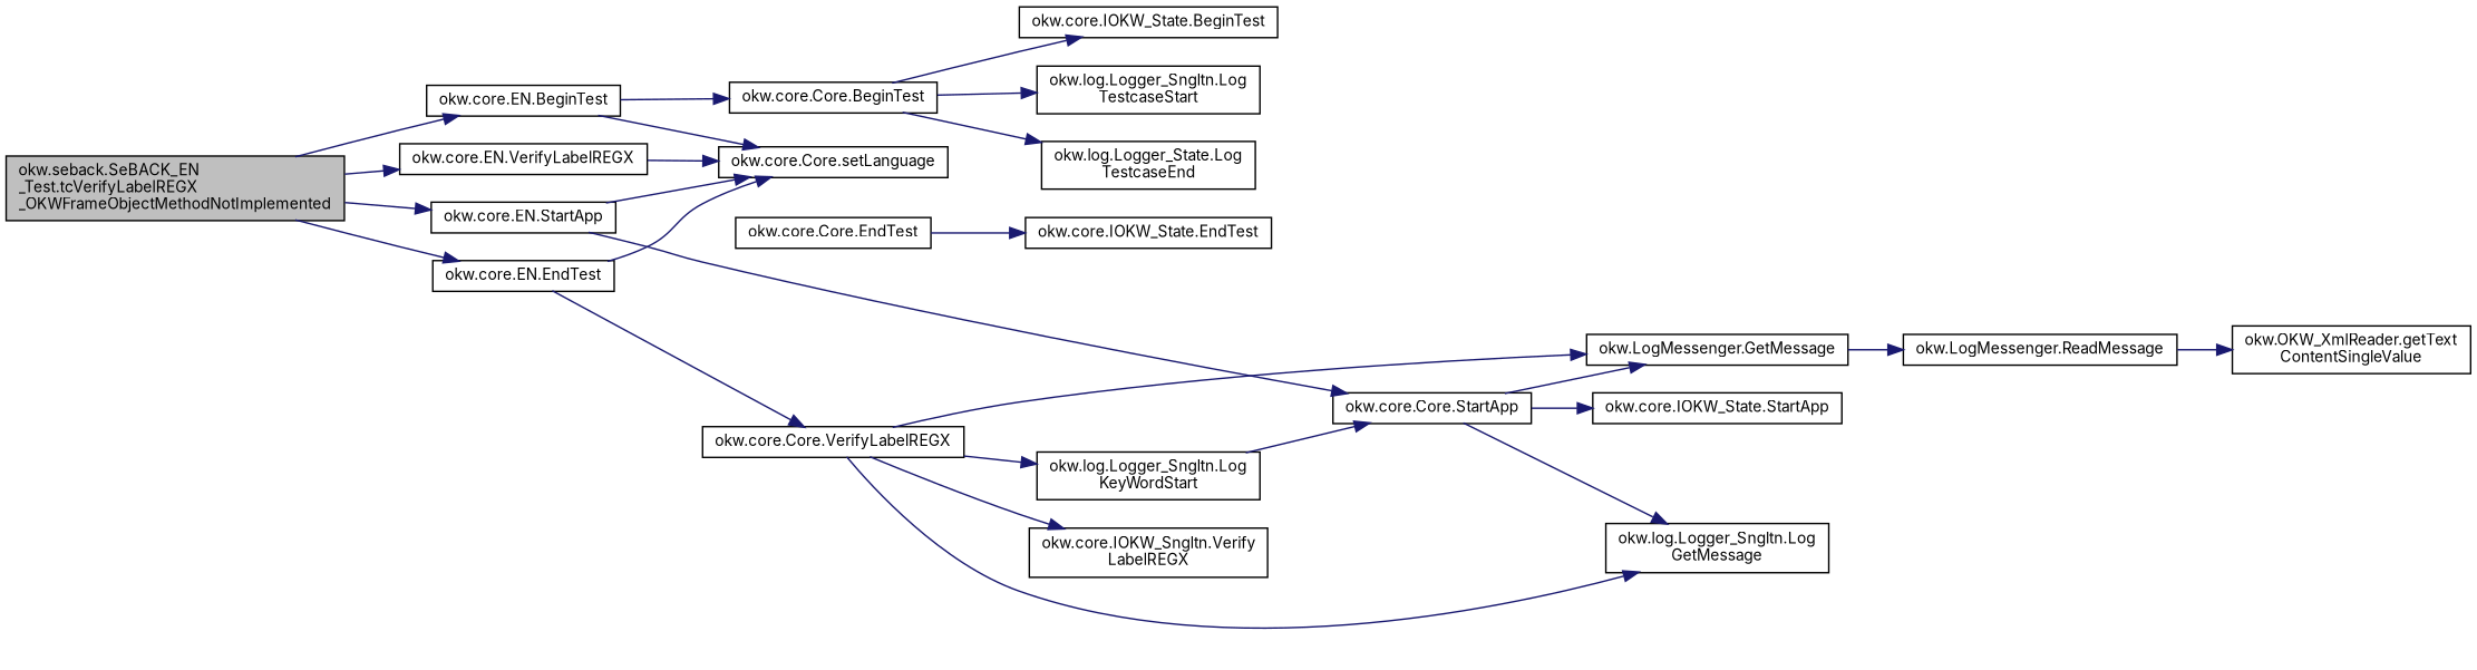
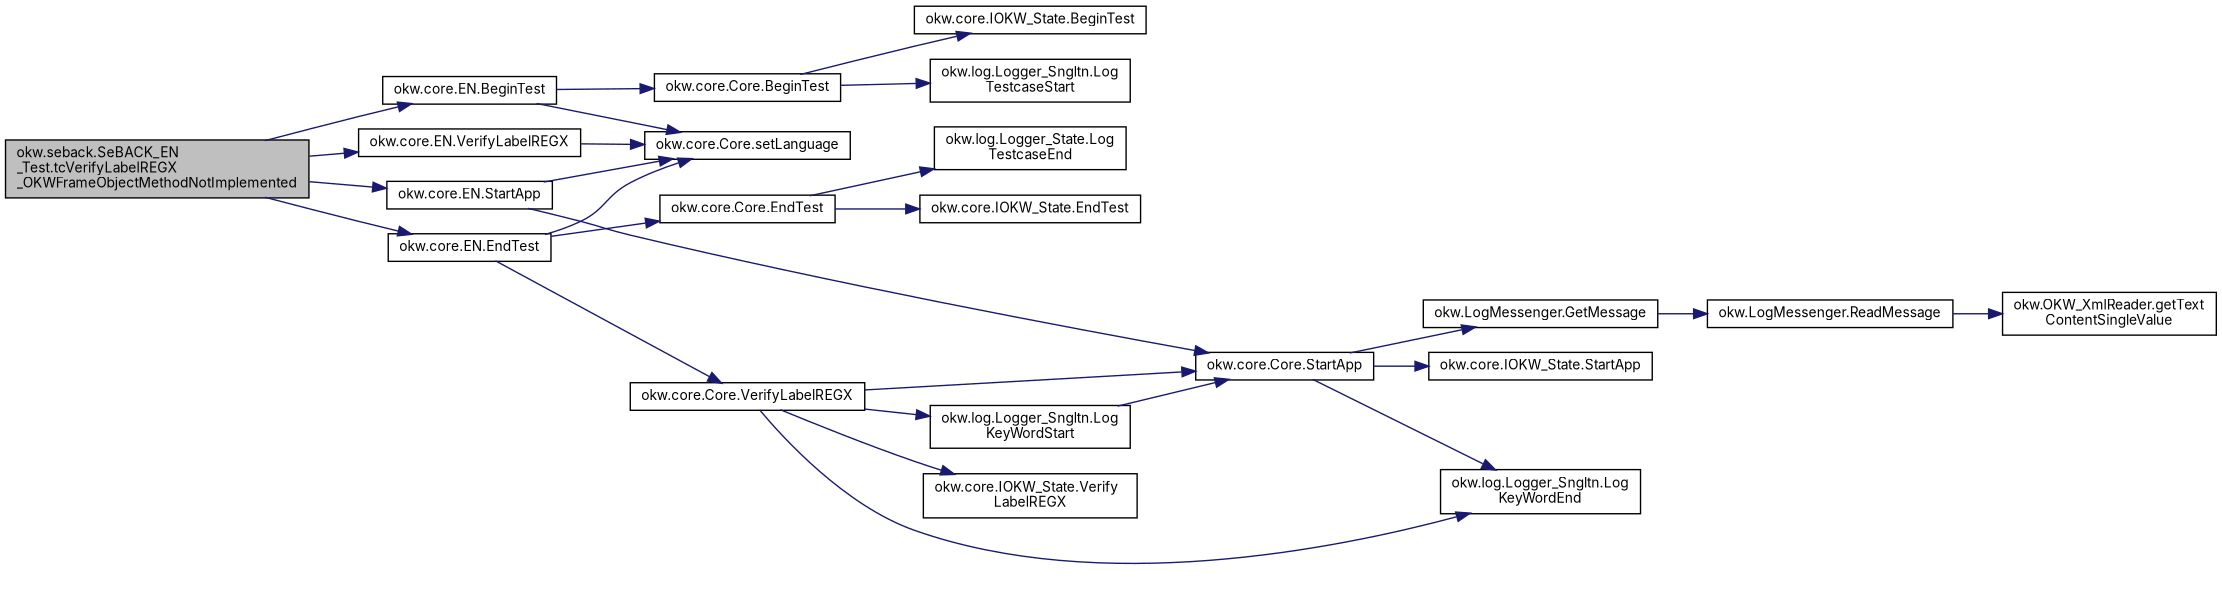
  digraph {
    fontname=Inter
    rankdir=LR
    node [color=black fillcolor=white fontname=Inter fontsize=10 shape=record style=filled]
    edge [color=midnightblue fontname=Inter fontsize=10 labelfontname=Helvetica labelfontsize=10 style=solid]
    n1 [fillcolor=grey75 fontcolor=black height=0.2 label="okw.seback.SeBACK_EN\l_Test.tcVerifyLabelREGX\l_OKWFrameObjectMethodNotImplemented" width=0.4]
    n2 [height=0.2 label="okw.core.EN.BeginTest" width=0.4]
    n3 [height=0.2 label="okw.core.EN.EndTest" width=0.4]
    n4 [height=0.2 label="okw.core.EN.StartApp" width=0.4]
    n5 [height=0.2 label="okw.core.EN.VerifyLabelREGX" width=0.4]
    n6 [height=0.2 label="okw.core.Core.BeginTest" width=0.4]
    n7 [height=0.2 label="okw.core.Core.setLanguage" width=0.4]
    n8 [height=0.2 label="okw.core.Core.EndTest" width=0.4]
    n9 [height=0.2 label="okw.core.Core.VerifyLabelREGX" width=0.4]
    n10 [height=0.2 label="okw.core.Core.StartApp" width=0.4]
    n11 [height=0.2 label="okw.core.IOKW_State.BeginTest" width=0.4]
    n12 [height=0.2 label="okw.log.Logger_Sngltn.Log\lTestcaseStart" width=0.4]
    n13 [height=0.2 label="okw.core.IOKW_State.EndTest" width=0.4]
    n14 [height=0.2 label="okw.log.Logger_State.Log\lTestcaseEnd" width=0.4]
    n15 [height=0.2 label="okw.LogMessenger.GetMessage" width=0.4]
-   n16 [height=0.2 label="okw.log.Logger_Sngltn.Log\lGetMessage" width=0.4]
+   n16 [height=0.2 label="okw.log.Logger_Sngltn.Log\lKeyWordEnd" width=0.4]
    n17 [height=0.2 label="okw.core.IOKW_State.StartApp" width=0.4]
    n18 [height=0.2 label="okw.LogMessenger.ReadMessage" width=0.4]
    n19 [height=0.2 label="okw.log.Logger_Sngltn.Log\lKeyWordStart" width=0.4]
    n20 [height=0.2 label="okw.OKW_XmlReader.getText\lContentSingleValue" width=0.4]
-   n21 [height=0.2 label="okw.core.IOKW_Sngltn.Verify\lLabelREGX" width=0.4]
+   n21 [height=0.2 label="okw.core.IOKW_State.Verify\lLabelREGX" width=0.4]
    n1 -> n2
    n1 -> n3
    n1 -> n4
    n1 -> n5
    n2 -> n6
    n2 -> n7
    n3 -> n7
+   n3 -> n8
    n3 -> n9
    n4 -> n7
    n4 -> n10
    n5 -> n7
    n6 -> n11
    n6 -> n12
    n8 -> n13
-   n6 -> n14
-   n9 -> n15
+   n8 -> n14
+   n9 -> n10
    n9 -> n16
    n9 -> n19
    n9 -> n21
    n10 -> n15
    n10 -> n16
    n10 -> n17
    n15 -> n18
    n18 -> n20
    n19 -> n10
  }
